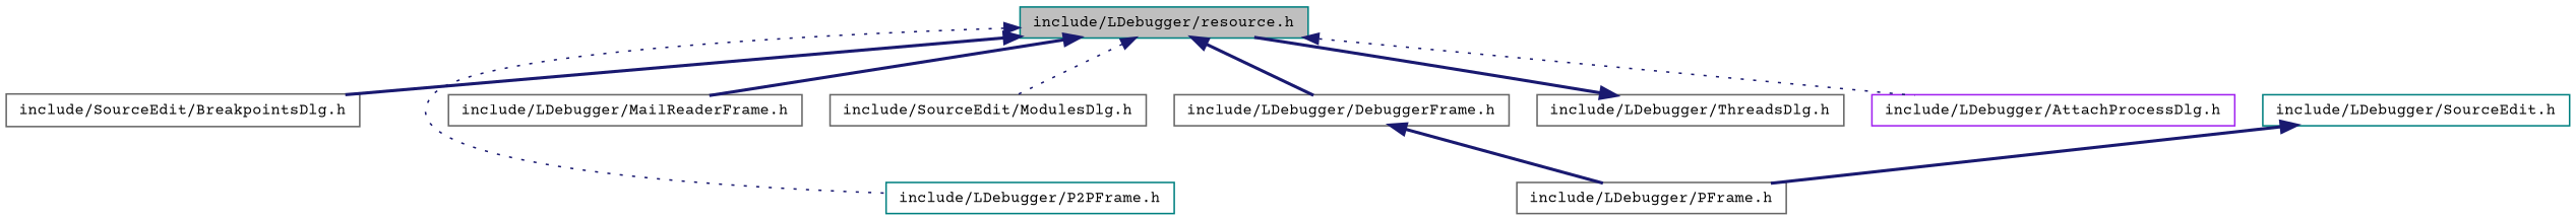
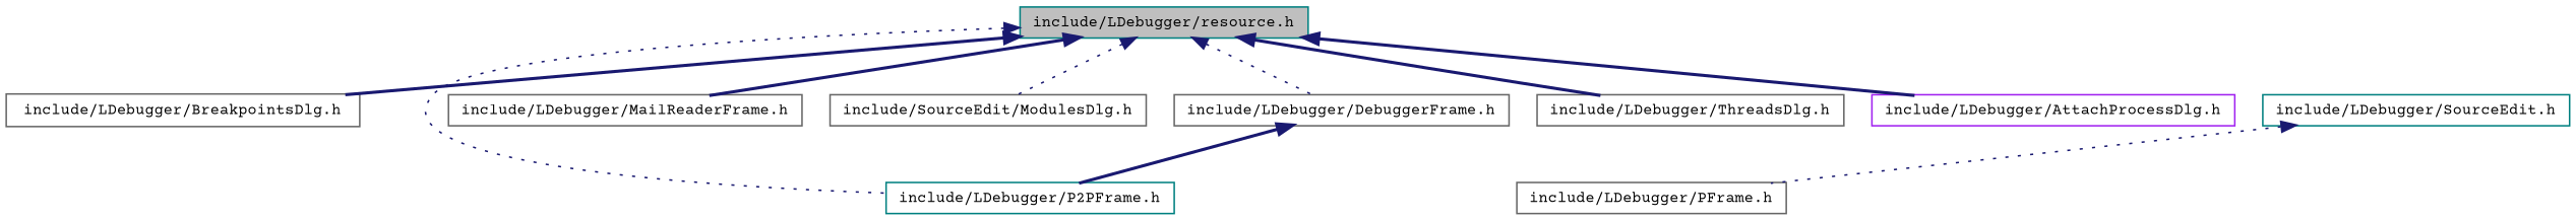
  digraph {
    fontname="Courier Prime"
    node [color=gray40 fillcolor=white fontname="Courier Prime" fontsize=10 shape=record style=filled]
    edge [color=midnightblue dir=back fontname="Courier Prime" fontsize=10 labelfontname=Helvetica labelfontsize=10 style=dotted]
    n1 [color=teal fillcolor=grey75 fontcolor=black height=0.2 label="include/LDebugger/resource.h" width=0.4]
    n2 [color=purple height=0.2 label="include/LDebugger/AttachProcessDlg.h" width=0.4]
-   n3 [height=0.2 label="include/SourceEdit/BreakpointsDlg.h" width=0.4]
+   n3 [height=0.2 label="include/LDebugger/BreakpointsDlg.h" width=0.4]
    n4 [height=0.2 label="include/LDebugger/DebuggerFrame.h" width=0.4]
    n5 [height=0.2 label="include/LDebugger/MailReaderFrame.h" width=0.4]
    n6 [height=0.2 label="include/SourceEdit/ModulesDlg.h" width=0.4]
    n7 [color=teal height=0.2 label="include/LDebugger/P2PFrame.h" width=0.4]
    n8 [height=0.2 label="include/LDebugger/ThreadsDlg.h" width=0.4]
    n9 [height=0.2 label="include/LDebugger/PFrame.h" width=0.4]
    n10 [color=teal height=0.2 label="include/LDebugger/SourceEdit.h" width=0.4]
-   n1 -> n2
+   n1 -> n2 [style=bold]
    n1 -> n3 [style=bold]
-   n1 -> n4 [style=bold]
+   n1 -> n4
    n1 -> n5 [style=bold]
    n1 -> n6
    n1 -> n7
-   n8 -> n1 [style=bold]
-   n4 -> n9 [style=bold]
-   n10 -> n9 [style=bold]
+   n1 -> n8 [style=bold]
+   n4 -> n7 [style=bold]
+   n10 -> n9
  }
